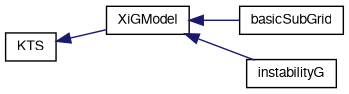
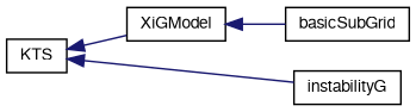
  digraph {
    rankdir=LR
    node [color=black fontname=FreeSans fontsize=10 shape=record]
    edge [color=midnightblue dir=back fontname=FreeSans fontsize=10 labelfontname=FreeSans labelfontsize=10 style=solid]
    n1 [height=0.2 label=XiGModel width=0.4]
    n2 [height=0.2 label=basicSubGrid width=0.4]
    n3 [height=0.2 label=instabilityG width=0.4]
    n4 [height=0.2 label=KTS width=0.4]
    n1 -> n2
-   n1 -> n3
+   n4 -> n3
    n4 -> n1
  }
